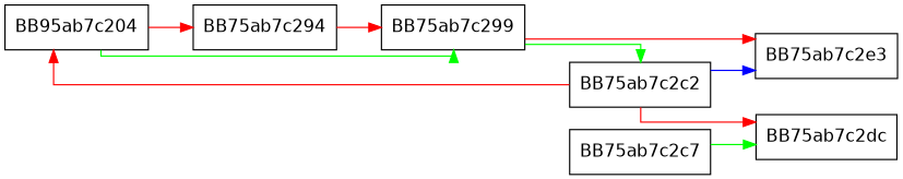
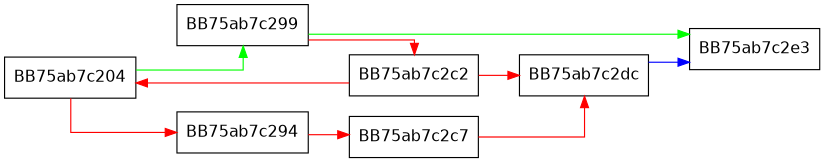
  digraph {
    fontname="DejaVu Sans"
    rankdir=LR
    splines=ortho
    node [fontname="DejaVu Sans" shape=box]
    edge [color=red fontname="DejaVu Sans"]
-   BB75ab7c204 [label=BB95ab7c204]
+   BB75ab7c204
    BB75ab7c299
    BB75ab7c294
    BB75ab7c2e3
    BB75ab7c2c2
    BB75ab7c2dc
    BB75ab7c2c7
    BB75ab7c204 -> BB75ab7c299 [color=green]
    BB75ab7c204 -> BB75ab7c294
-   BB75ab7c299 -> BB75ab7c2e3
-   BB75ab7c299 -> BB75ab7c2c2 [color=green]
-   BB75ab7c294 -> BB75ab7c299
+   BB75ab7c299 -> BB75ab7c2e3 [color=green]
+   BB75ab7c299 -> BB75ab7c2c2
+   BB75ab7c294 -> BB75ab7c2c7
    BB75ab7c2c2 -> BB75ab7c204
    BB75ab7c2c2 -> BB75ab7c2dc
-   BB75ab7c2c2 -> BB75ab7c2e3 [color=blue]
-   BB75ab7c2c7 -> BB75ab7c2dc [color=green]
+   BB75ab7c2dc -> BB75ab7c2e3 [color=blue]
+   BB75ab7c2c7 -> BB75ab7c2dc
  }
